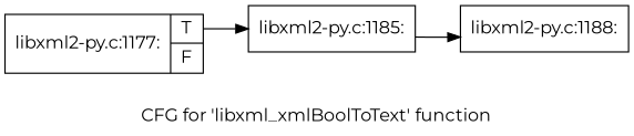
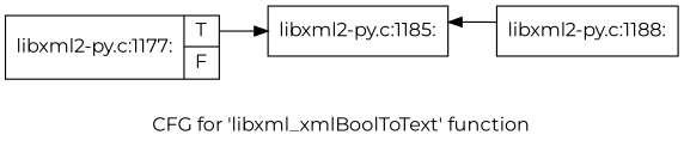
  digraph {
    fontname=Montserrat
    label="CFG for 'libxml_xmlBoolToText' function"
    rankdir=LR
    node [fontname=Montserrat shape=record]
    edge [fontname=Montserrat]
    n1 [label="{libxml2-py.c:1177:|{<s0>T|<s1>F}}"]
    n2 [label="{libxml2-py.c:1185:}"]
    n3 [label="{libxml2-py.c:1188:}"]
    n1 -> n2 [tailport=s0]
-   n2 -> n3
+   n3 -> n2
  }
